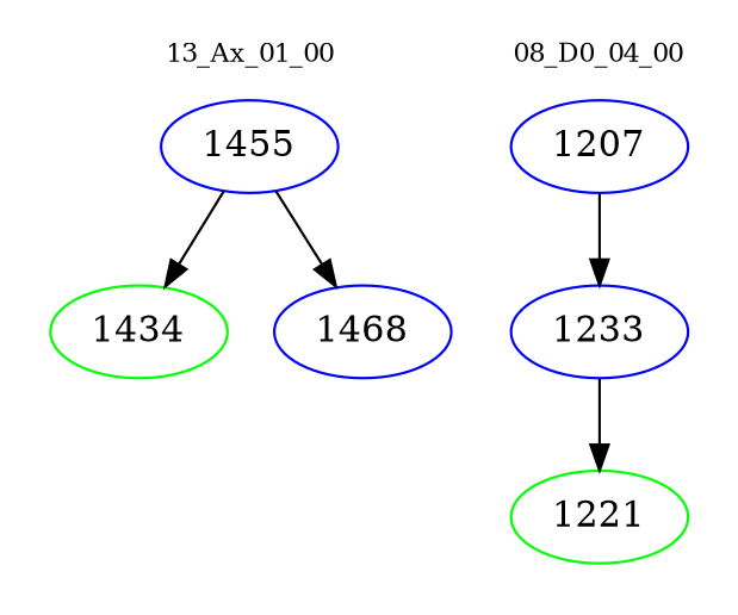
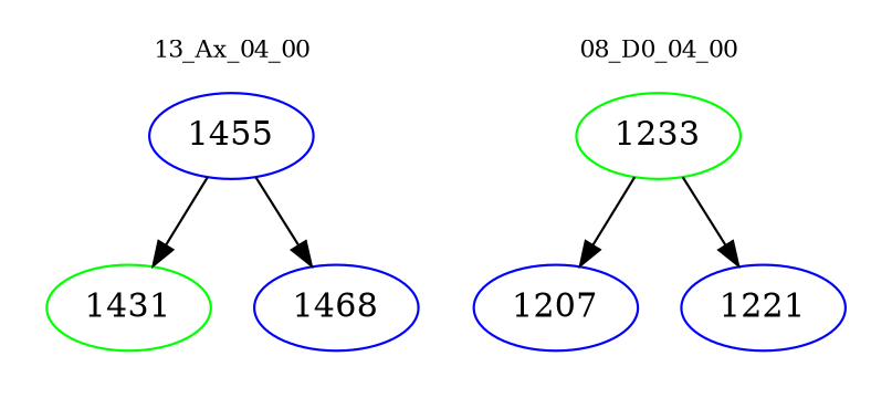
  digraph {
    node [color=blue]
    edge [color=black]
    n1 [label=1455]
-   n2 [color=green label=1434]
+   n2 [color=green label=1431]
    n3 [label=1468]
-   n4 [label=1233]
+   n4 [color=green label=1233]
    n5 [label=1207]
-   n6 [color=green label=1221]
+   n6 [label=1221]
    subgraph cluster_1 {
      color=white
      fontsize=10
-     label="13_Ax_01_00"
+     label="13_Ax_04_00"
      n1
      n2
      n3
    }
    subgraph cluster_2 {
      color=white
      fontsize=10
      label="08_D0_04_00"
      n4
      n5
      n6
    }
    n1 -> n2
    n1 -> n3
-   n5 -> n4
+   n4 -> n5
    n4 -> n6
  }
